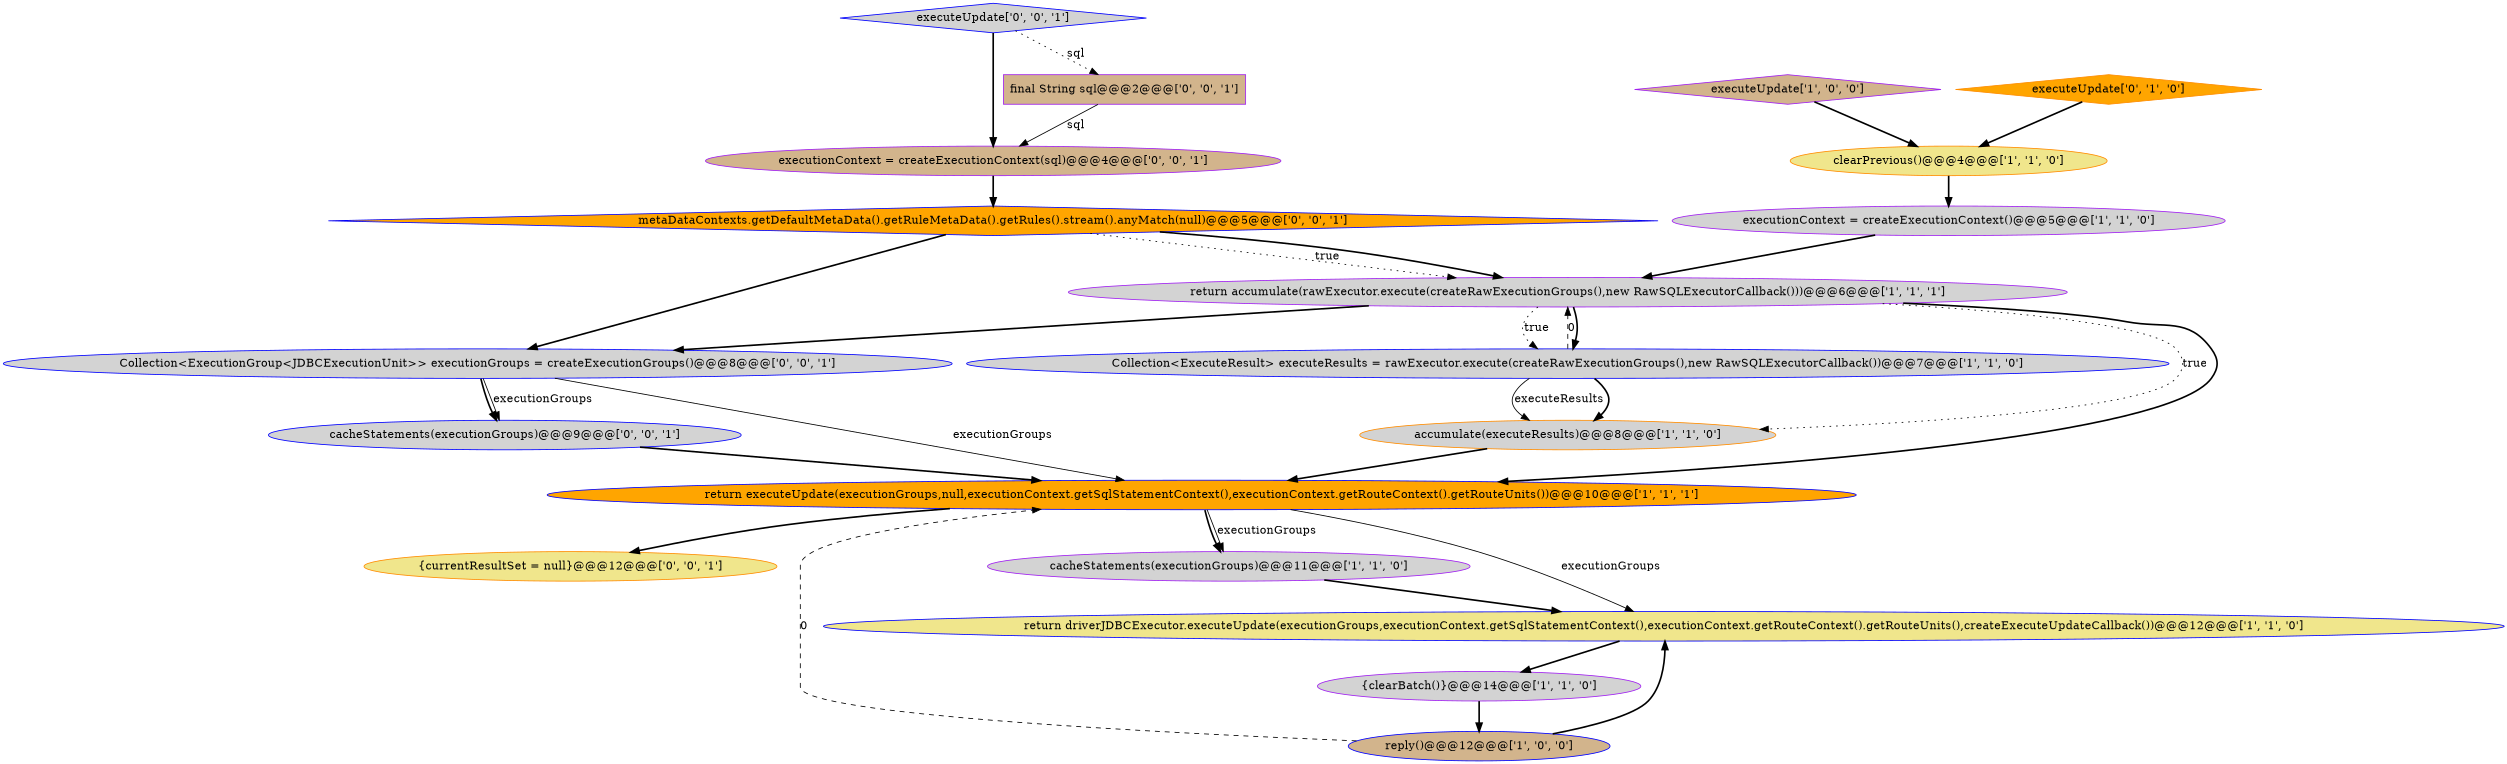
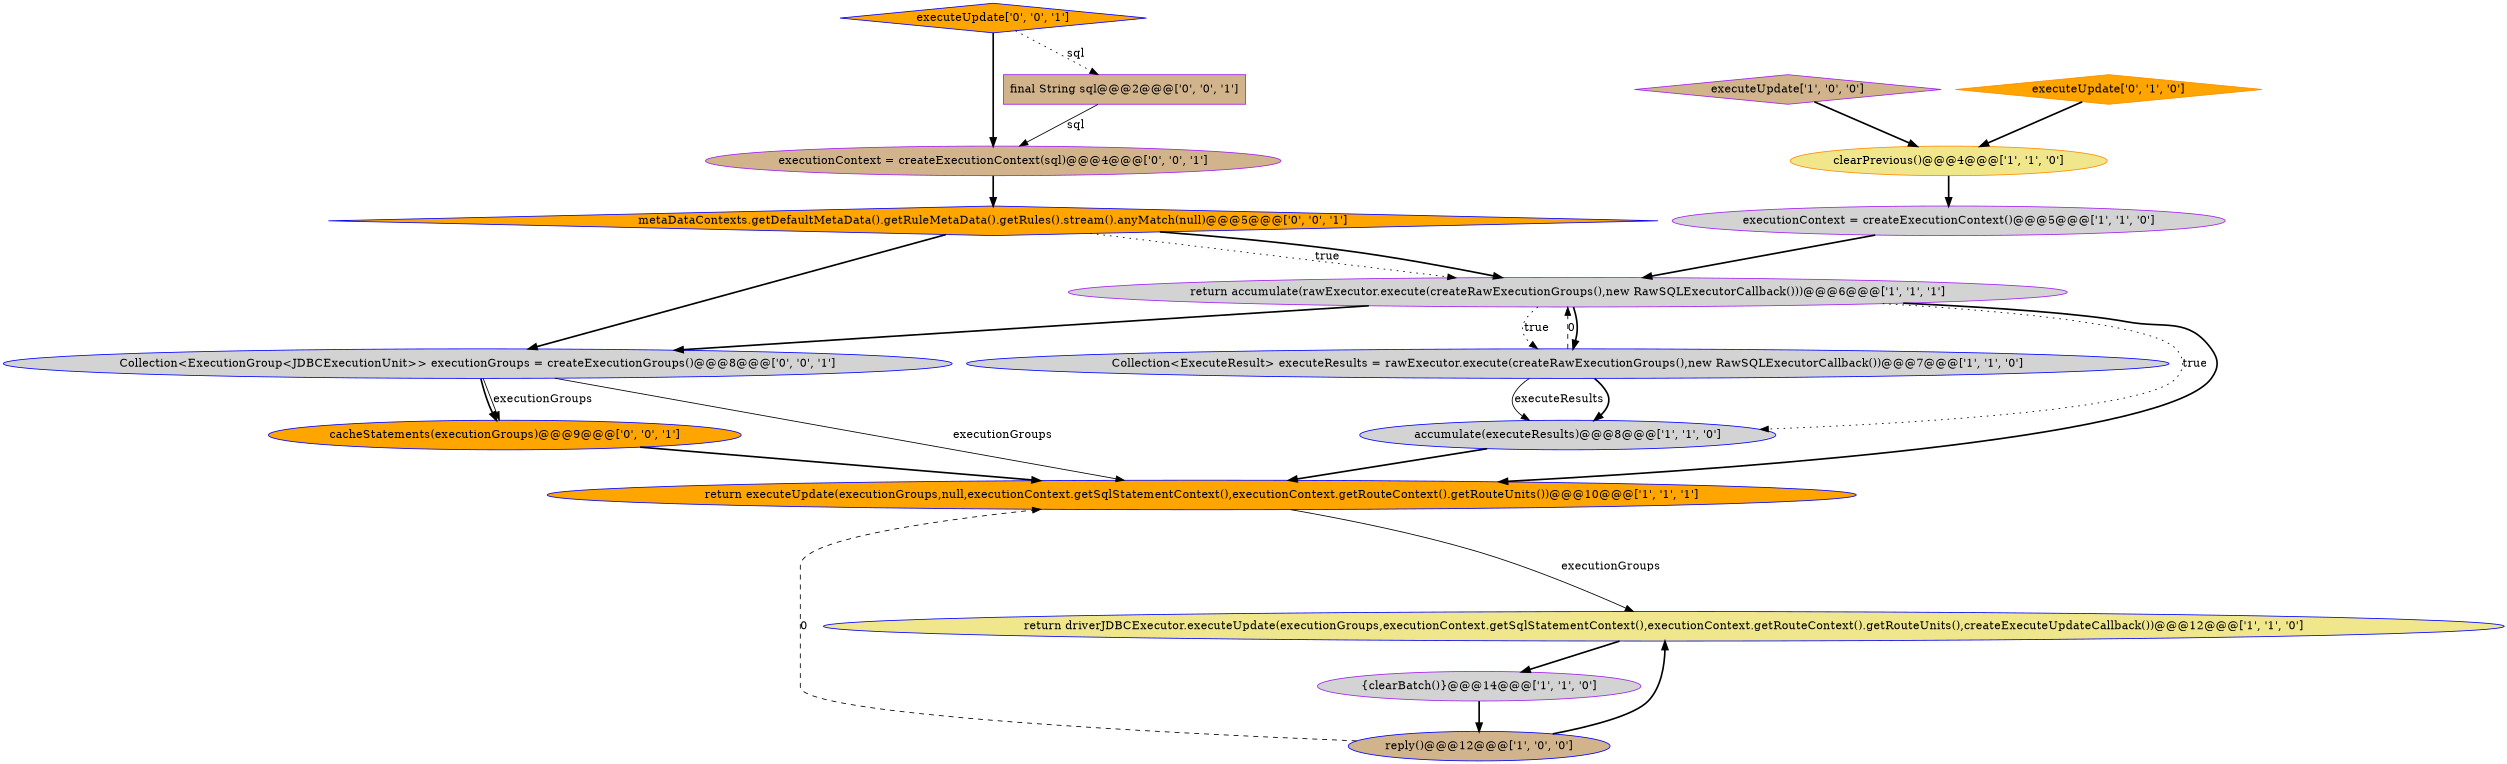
  digraph {
    fontname="DejaVu Serif"
    node [color=blue fillcolor=lightgrey fontname="DejaVu Serif" shape=ellipse style=filled]
    edge [fontname="DejaVu Serif" style=bold]
    n1 [color=purple label="executionContext = createExecutionContext()@@@5@@@['1', '1', '0']"]
    n2 [color=purple label="return accumulate(rawExecutor.execute(createRawExecutionGroups(),new RawSQLExecutorCallback()))@@@6@@@['1', '1', '1']"]
    n3 [label="Collection<ExecutionGroup<JDBCExecutionUnit>> executionGroups = createExecutionGroups()@@@8@@@['0', '0', '1']"]
    n4 [fillcolor=orange label="return executeUpdate(executionGroups,null,executionContext.getSqlStatementContext(),executionContext.getRouteContext().getRouteUnits())@@@10@@@['1', '1', '1']"]
-   n5 [color=darkorange label="accumulate(executeResults)@@@8@@@['1', '1', '0']"]
+   n5 [label="accumulate(executeResults)@@@8@@@['1', '1', '0']"]
    n6 [label="Collection<ExecuteResult> executeResults = rawExecutor.execute(createRawExecutionGroups(),new RawSQLExecutorCallback())@@@7@@@['1', '1', '0']"]
-   n7 [color=darkorange fillcolor=khaki label="{currentResultSet = null}@@@12@@@['0', '0', '1']"]
-   n8 [label="cacheStatements(executionGroups)@@@9@@@['0', '0', '1']"]
+   n8 [fillcolor=orange label="cacheStatements(executionGroups)@@@9@@@['0', '0', '1']"]
    n9 [fillcolor=khaki label="return driverJDBCExecutor.executeUpdate(executionGroups,executionContext.getSqlStatementContext(),executionContext.getRouteContext().getRouteUnits(),createExecuteUpdateCallback())@@@12@@@['1', '1', '0']"]
-   n10 [color=purple label="cacheStatements(executionGroups)@@@11@@@['1', '1', '0']"]
    n11 [color=purple fillcolor=tan label="executionContext = createExecutionContext(sql)@@@4@@@['0', '0', '1']"]
    n12 [fillcolor=orange label="metaDataContexts.getDefaultMetaData().getRuleMetaData().getRules().stream().anyMatch(null)@@@5@@@['0', '0', '1']" shape=diamond]
    n13 [color=purple fillcolor=tan label="executeUpdate['1', '0', '0']" shape=diamond]
    n14 [color=darkorange fillcolor=khaki label="clearPrevious()@@@4@@@['1', '1', '0']"]
    n15 [color=darkorange fillcolor=orange label="executeUpdate['0', '1', '0']" shape=diamond]
    n16 [fillcolor=tan label="reply()@@@12@@@['1', '0', '0']"]
    n17 [color=purple label="{clearBatch()}@@@14@@@['1', '1', '0']"]
-   n18 [label="executeUpdate['0', '0', '1']" shape=diamond]
+   n18 [fillcolor=orange label="executeUpdate['0', '0', '1']" shape=diamond]
    n19 [color=purple fillcolor=tan label="final String sql@@@2@@@['0', '0', '1']" shape=box]
    n1 -> n2
    n2 -> n3
    n2 -> n4
    n2 -> n5 [label=true style=dotted]
    n2 -> n6
    n2 -> n6 [label=true style=dotted]
    n3 -> n4 [label=executionGroups style=solid]
    n3 -> n8
    n3 -> n8 [label=executionGroups style=solid]
-   n4 -> n7
    n4 -> n9 [label=executionGroups style=solid]
-   n4 -> n10 [label=executionGroups style=solid]
-   n4 -> n10
    n5 -> n4
    n6 -> n2 [label=0 style=dashed]
    n6 -> n5
    n6 -> n5 [label=executeResults style=solid]
    n8 -> n4
    n9 -> n17
-   n10 -> n9
    n11 -> n12
    n12 -> n2 [label=true style=dotted]
    n12 -> n2
    n12 -> n3
    n13 -> n14
    n14 -> n1
    n15 -> n14
    n16 -> n4 [label=0 style=dashed]
    n16 -> n9
    n17 -> n16
    n18 -> n11
    n18 -> n19 [label=sql style=dotted]
    n19 -> n11 [label=sql style=solid]
  }
